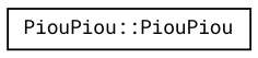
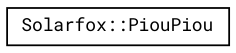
  digraph {
    rankdir=LR
    fontname="Roboto Mono"
-   n1 [color=black fillcolor=white fontname="Roboto Mono" fontsize=10 height=0.2 label="PiouPiou::PiouPiou" shape=record style=filled width=0.4]
+   n1 [color=black fillcolor=white fontname="Roboto Mono" fontsize=10 height=0.2 label="Solarfox::PiouPiou" shape=record style=filled width=0.4]
  }
